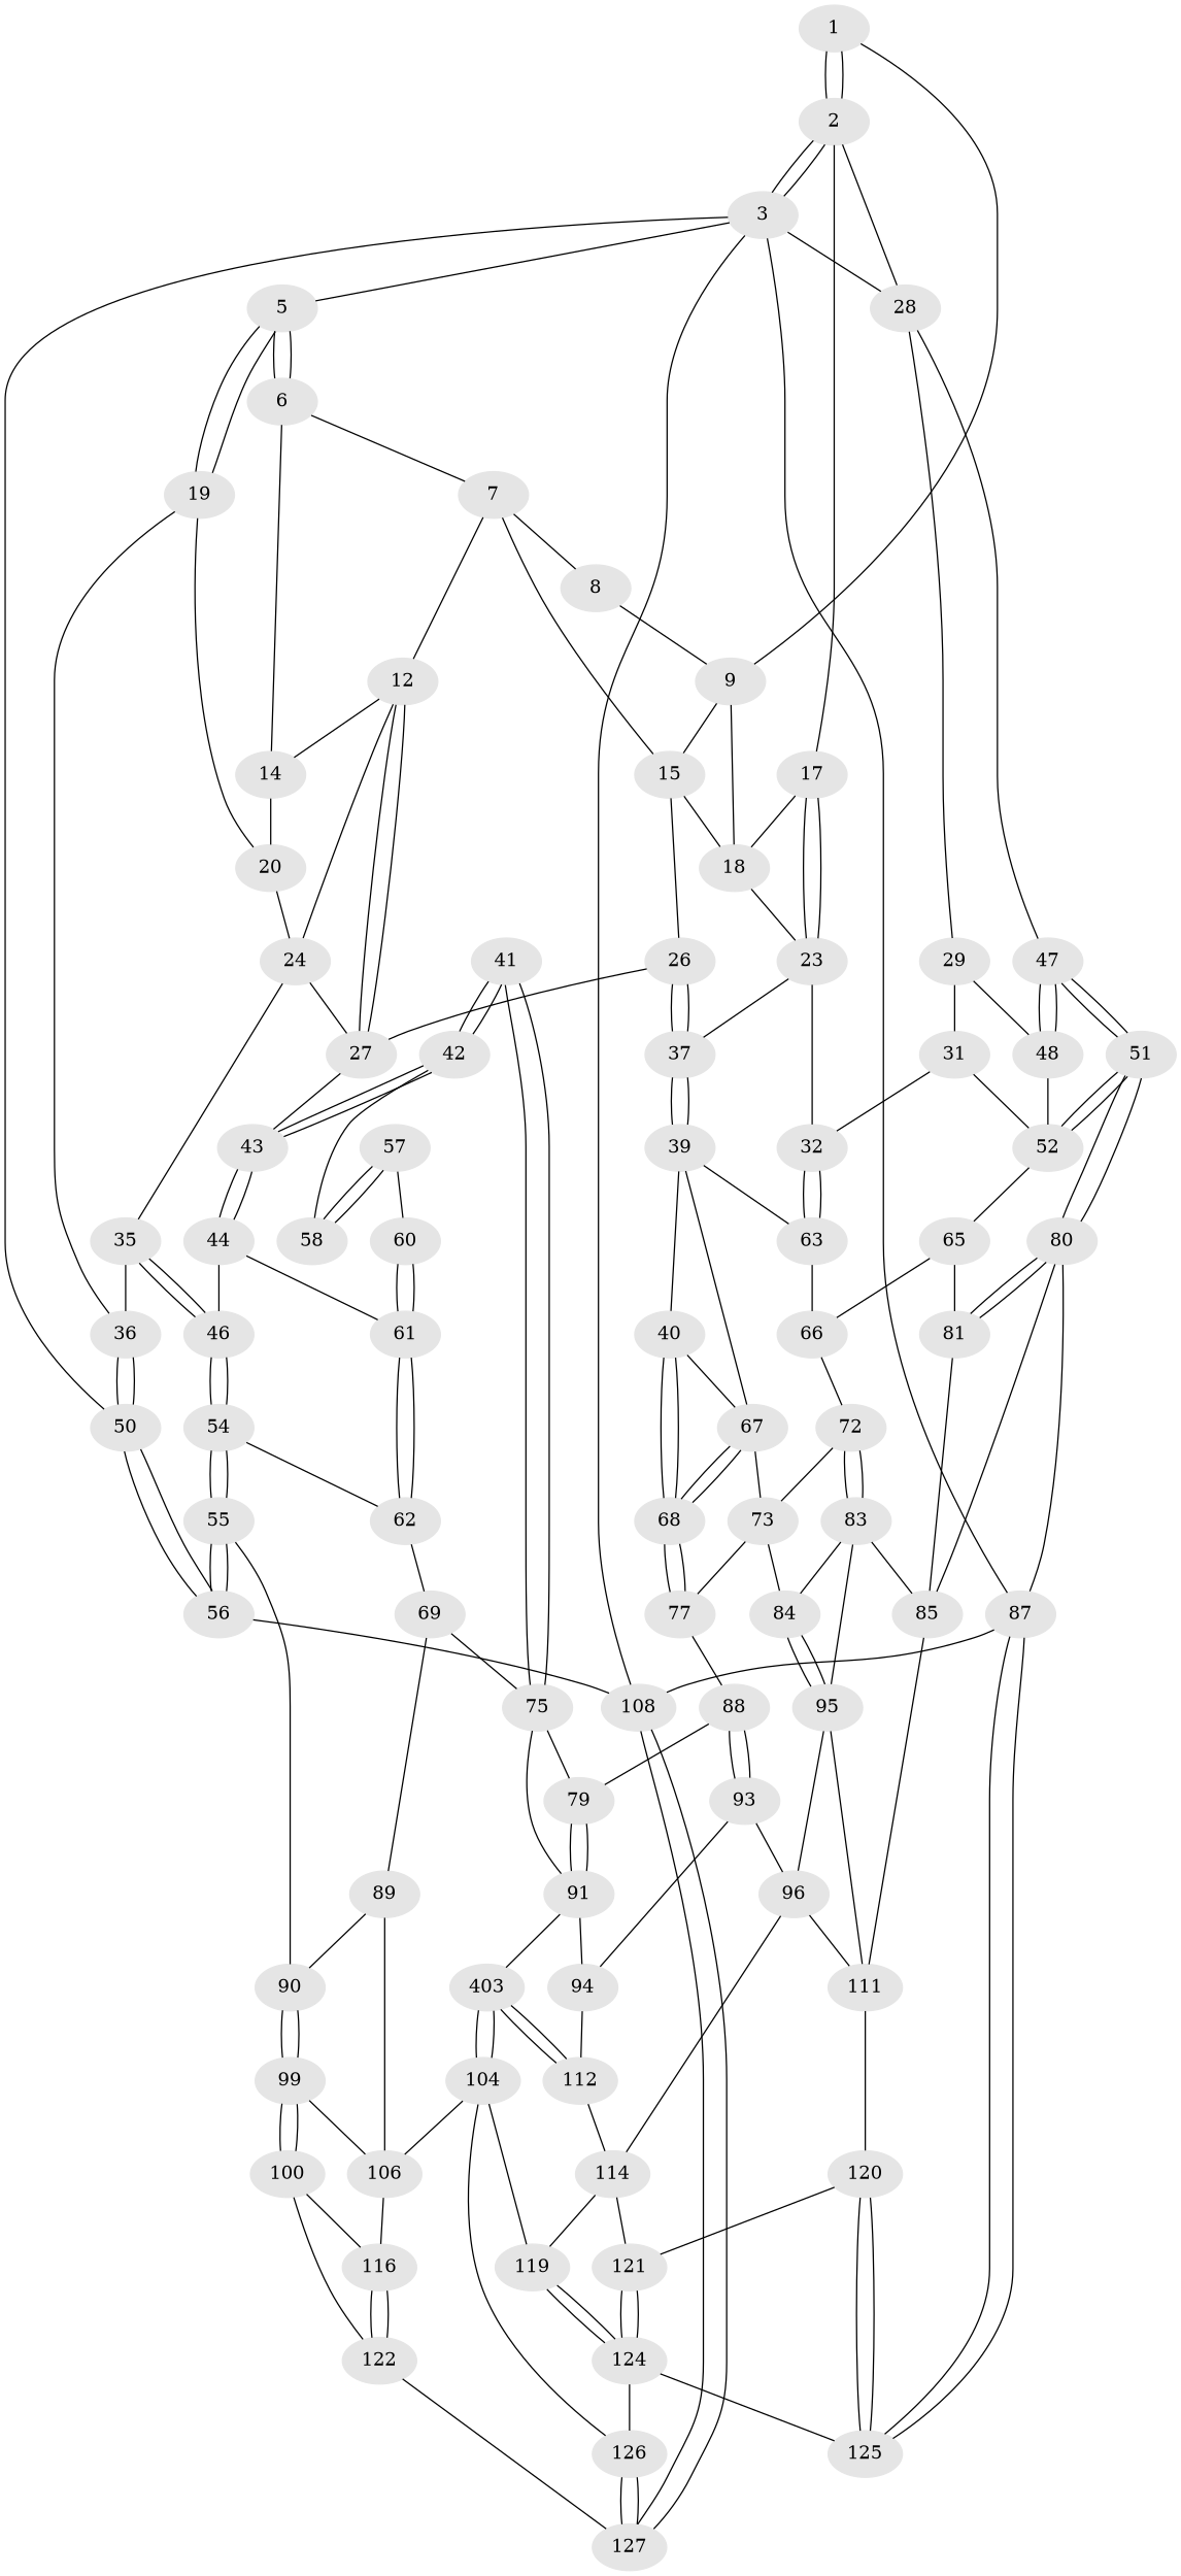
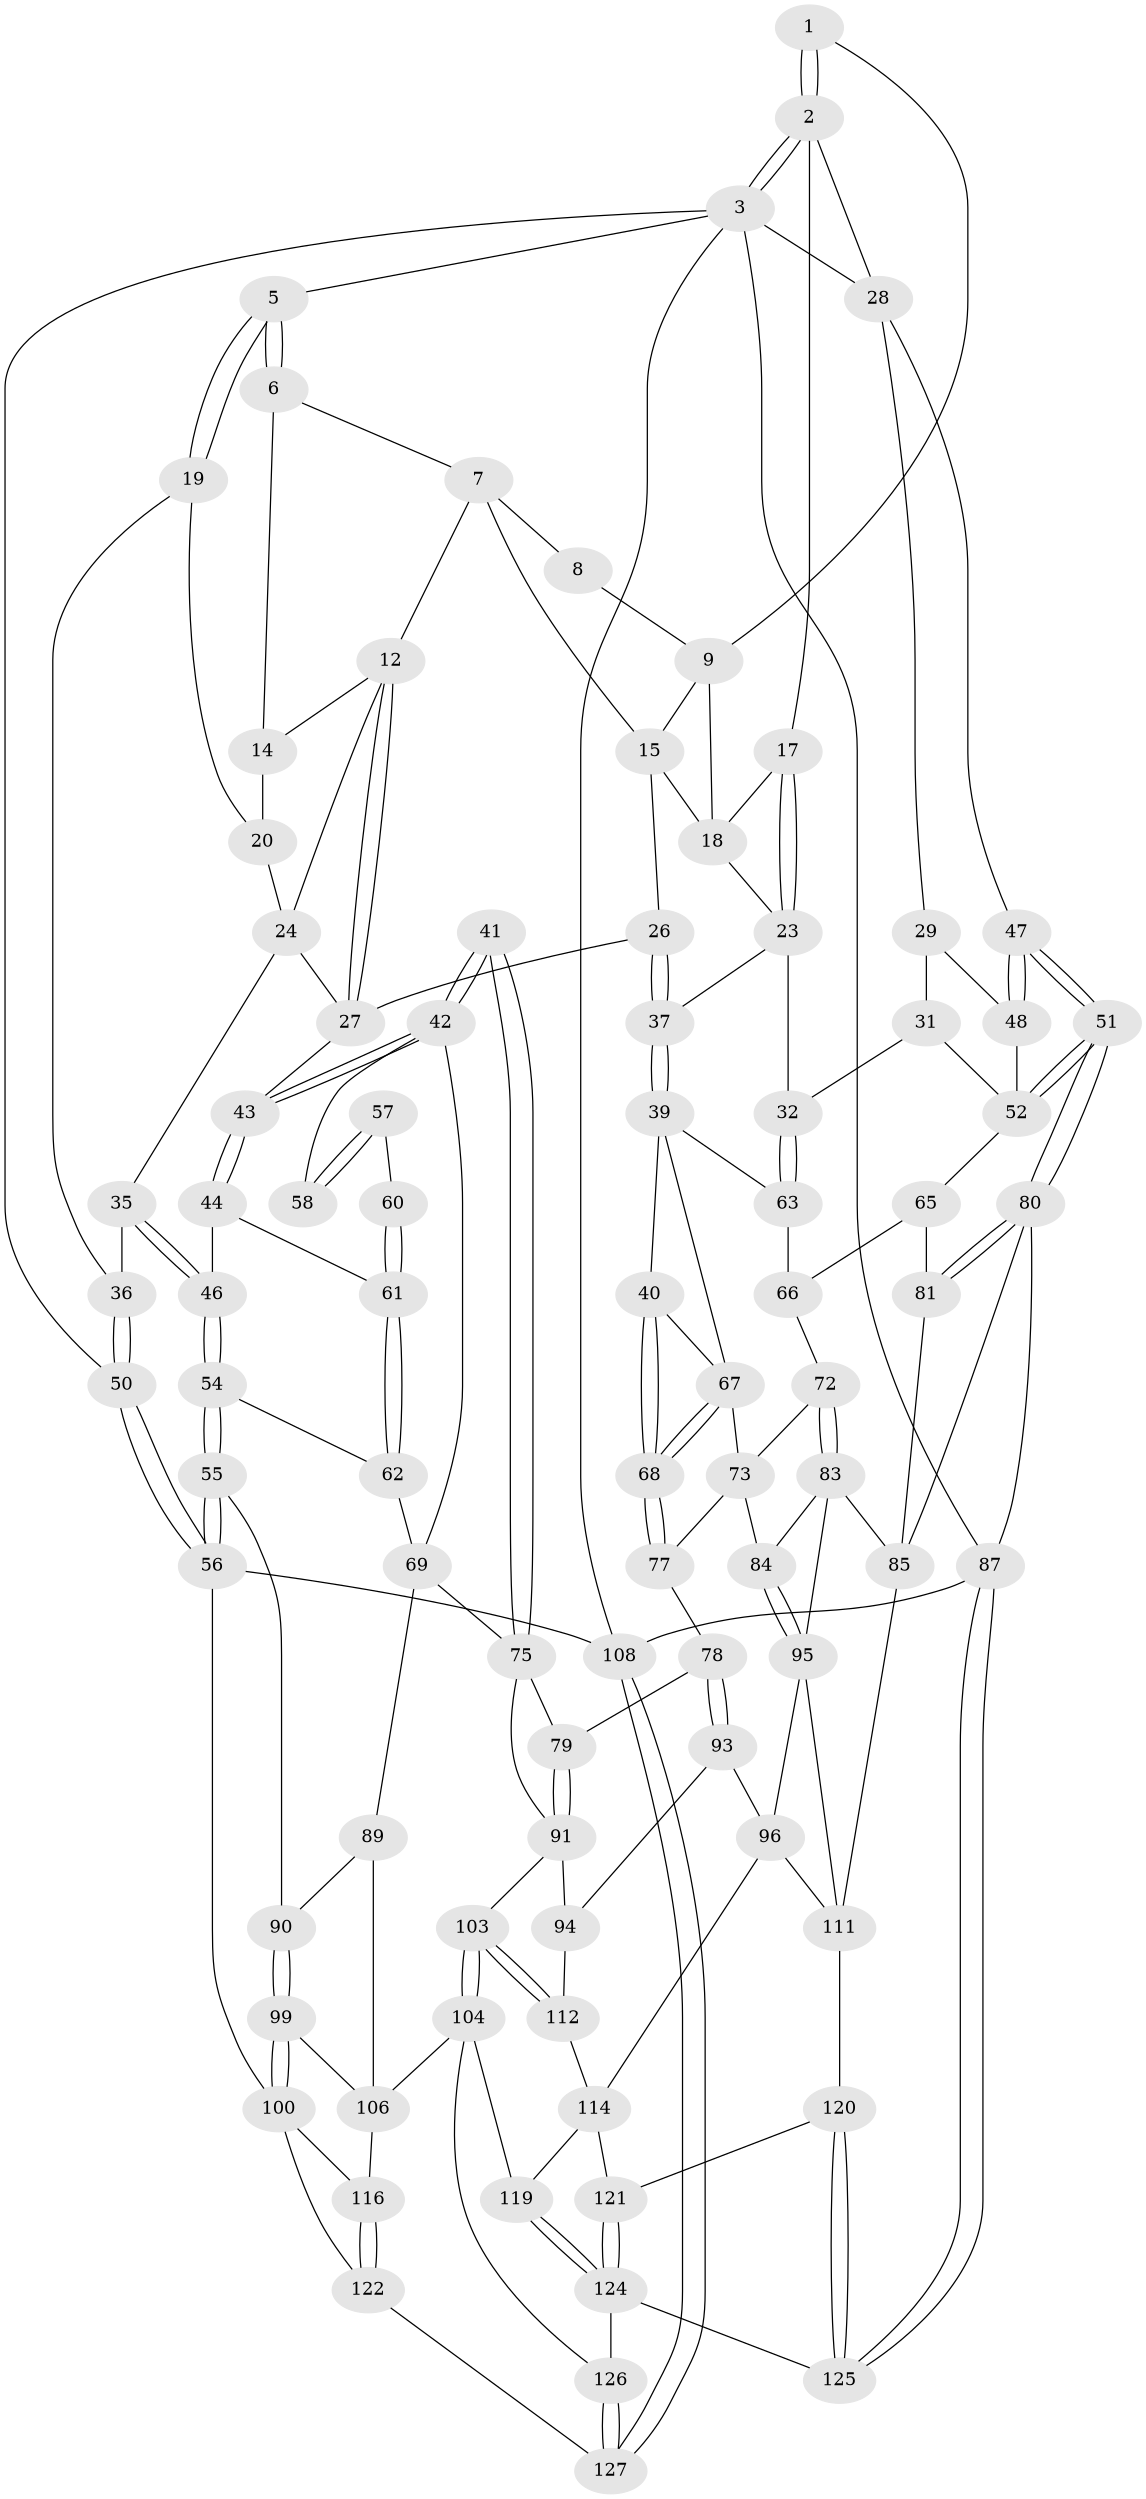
  graph {
    node [color=gray90 style=filled]
    2 [super="+16"]
    1
    9 [super="+10"]
    3 [super="+4"]
    17
    28 [super="+34"]
    15 [super="+22"]
    18 [super="+21"]
    5
    50
    87
    108
    23 [super="+33"]
    29 [super="+30"]
    47
    6
    19
    56 [super="+102"]
    125
    127
    7 [super="+11"]
    14
    20
    36
    8
    12 [super="+13"]
    24 [super="+25"]
    27 [super="+38"]
    26
    35
    43
    37
    32
    63
    39 [super="+64"]
    46
    44 [super="+45"]
    31
    48 [super="+49"]
    51
    52 [super="+53"]
    65 [super="+74"]
    66 [super="+71"]
    54
    40
    67
    68
    73 [super="+82"]
    42 [super="+59"]
    41
    75 [super="+76"]
    77
    58
    69 [super="+70"]
    79
    91 [super="+92"]
    89
    61
    62
    55
    80 [super="+88"]
    100 [super="+101"]
    81
    85 [super="+110"]
    90
    99
    116 [super="+117"]
    122 [super="+123"]
    57
    60
    72
    83 [super="+86"]
    84
-   78 [label=88]
+   78
    106 [super="+107"]
    95 [super="+109"]
    94 [super="+98"]
-   103 [label=403]
+   103
    93 [super="+97"]
    96 [super="+113"]
    111 [super="+115"]
    120
    112
    104 [super="+105"]
    114 [super="+118"]
    119
    121
    126
    124 [super="+128"]
    2 -- 3
    2 -- 3
    2 -- 17
    2 -- 28
    1 -- 2
    1 -- 2
    1 -- 9
    9 -- 15
    9 -- 18
    3 -- 28
    3 -- 5
    3 -- 50
    3 -- 87
    3 -- 108
    17 -- 18
    17 -- 23
    17 -- 23
    28 -- 29
    28 -- 47
    15 -- 18
    15 -- 26
    18 -- 23
    5 -- 6
    5 -- 6
    5 -- 19
    5 -- 19
    50 -- 56
    50 -- 56
    87 -- 108
    87 -- 125
    87 -- 125
    108 -- 127
    108 -- 127
    23 -- 37
    23 -- 32
    29 -- 31
    29 -- 48 [weight=2]
    47 -- 48
    47 -- 48
    47 -- 51
    47 -- 51
    6 -- 7
    6 -- 14
    19 -- 20
    19 -- 36
    56 -- 108
+   56 -- 100
    7 -- 15
    7 -- 8
    7 -- 12
    14 -- 20
    20 -- 24
    36 -- 50
    36 -- 50
    8 -- 9
    12 -- 14
    12 -- 24
    12 -- 27
    12 -- 27
    24 -- 27
    24 -- 35
    27 -- 43
    26 -- 27
    26 -- 37
    26 -- 37
    35 -- 36
    35 -- 46
    35 -- 46
    43 -- 44
    43 -- 44
    37 -- 39
    37 -- 39
    32 -- 63
    32 -- 63
    63 -- 66
    39 -- 63
    39 -- 40
    39 -- 67
    46 -- 54
    46 -- 54
    44 -- 46
    44 -- 61
    31 -- 32
    31 -- 52
    48 -- 52
    51 -- 52
    51 -- 52
    51 -- 80
    51 -- 80
    52 -- 65
    65 -- 66 [weight=2]
    65 -- 81
    66 -- 72
    54 -- 62
    54 -- 55
    54 -- 55
    40 -- 67
    40 -- 68
    40 -- 68
    67 -- 68
    67 -- 68
    67 -- 73
    68 -- 77
    68 -- 77
    73 -- 77
    73 -- 84
    42 -- 43
    42 -- 43
    42 -- 58
+   42 -- 69
    41 -- 42
    41 -- 42
    41 -- 75
    41 -- 75
    75 -- 79
    75 -- 91
    77 -- 78
    69 -- 75
    69 -- 89
    79 -- 91
    79 -- 91
    91 -- 94
    91 -- 103
    89 -- 90
    89 -- 106
    61 -- 62
    61 -- 62
    62 -- 69
    55 -- 56
    55 -- 56
    55 -- 90
    80 -- 87
    80 -- 81
    80 -- 81
    80 -- 85
    100 -- 116
    100 -- 122
    81 -- 85
    85 -- 111
    90 -- 99
    90 -- 99
    99 -- 100
    99 -- 100
    99 -- 106
    116 -- 122 [weight=2]
    116 -- 122
    122 -- 127
    57 -- 58
    57 -- 58
    57 -- 60
    60 -- 61
    60 -- 61
    72 -- 73
    72 -- 83
    72 -- 83
    83 -- 85
    83 -- 84
    83 -- 95
    84 -- 95
    84 -- 95
    78 -- 79
    78 -- 93
    78 -- 93
    106 -- 116
    95 -- 96
    95 -- 111
    94 -- 112
    103 -- 112
    103 -- 112
    103 -- 104
    103 -- 104
    93 -- 94 [weight=2]
    93 -- 96
    96 -- 111
    96 -- 114
    111 -- 120
    120 -- 125
    120 -- 125
    120 -- 121
    112 -- 114
    104 -- 106
    104 -- 119
    104 -- 126
    114 -- 119
    114 -- 121
    119 -- 124
    119 -- 124
    121 -- 124
    121 -- 124
    126 -- 127
    126 -- 127
    124 -- 125
    124 -- 126
  }
